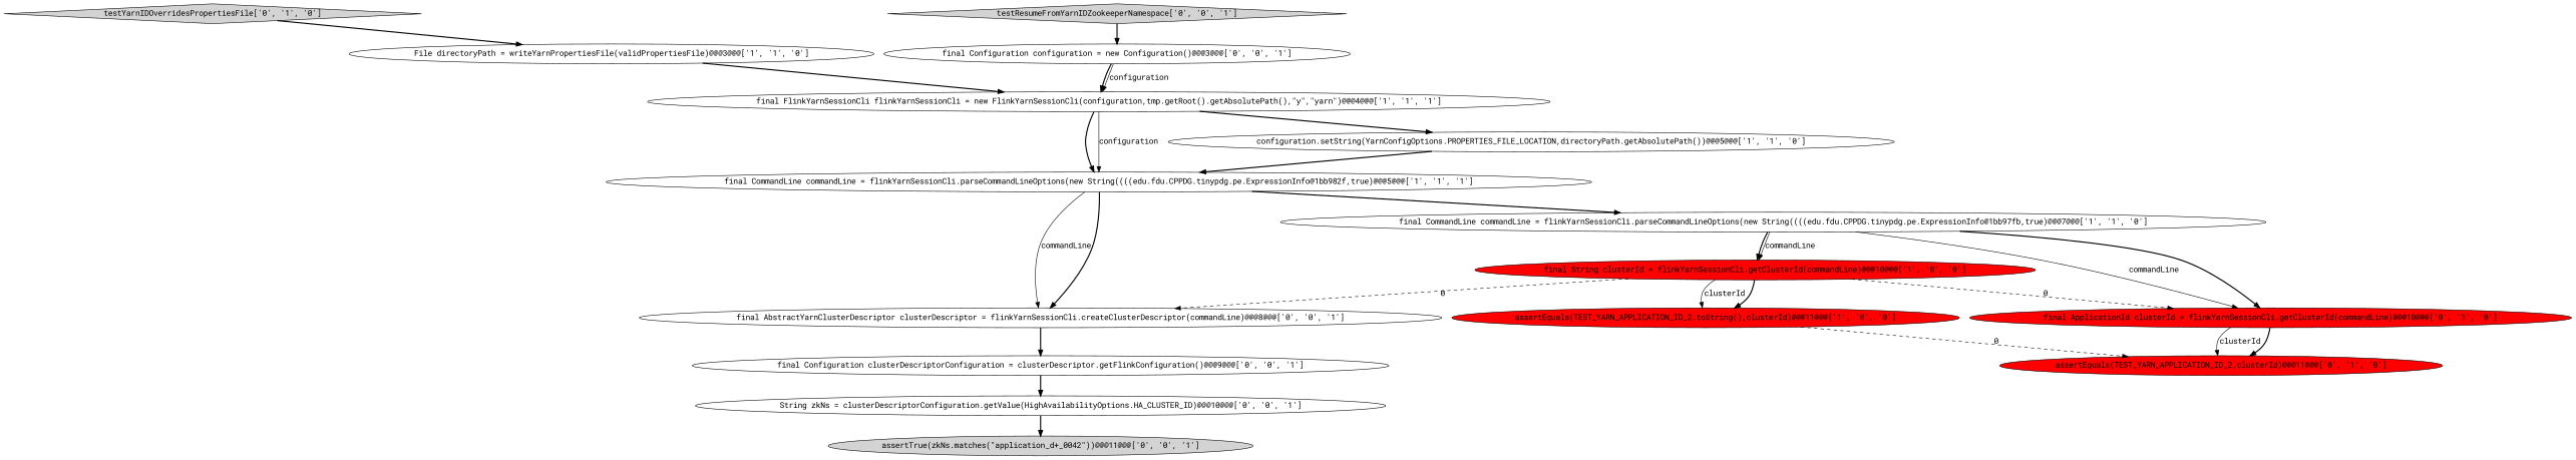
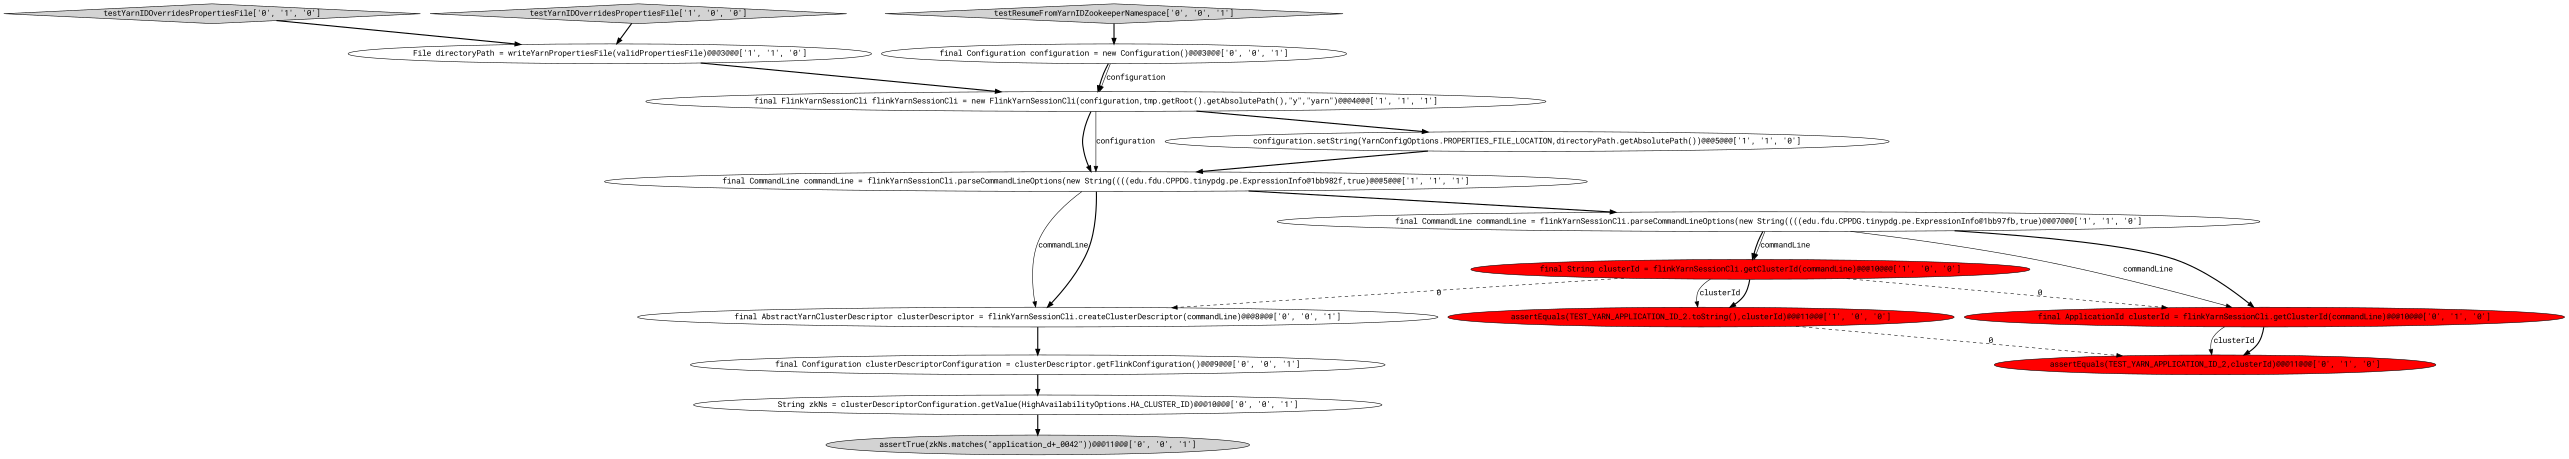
  digraph {
    fontname="Roboto Mono"
    node [fillcolor=white shape=ellipse style=filled fontname="Roboto Mono"]
    edge [style=bold fontname="Roboto Mono"]
    n1 [label="final AbstractYarnClusterDescriptor clusterDescriptor = flinkYarnSessionCli.createClusterDescriptor(commandLine)@@@8@@@['0', '0', '1']"]
    n2 [label="final Configuration clusterDescriptorConfiguration = clusterDescriptor.getFlinkConfiguration()@@@9@@@['0', '0', '1']"]
+   n3 [fillcolor=lightgray label="testYarnIDOverridesPropertiesFile['1', '0', '0']" shape=diamond]
    n4 [label="File directoryPath = writeYarnPropertiesFile(validPropertiesFile)@@@3@@@['1', '1', '0']"]
    n5 [fillcolor=red label="final String clusterId = flinkYarnSessionCli.getClusterId(commandLine)@@@10@@@['1', '0', '0']"]
    n6 [fillcolor=red label="final ApplicationId clusterId = flinkYarnSessionCli.getClusterId(commandLine)@@@10@@@['0', '1', '0']"]
    n7 [fillcolor=red label="assertEquals(TEST_YARN_APPLICATION_ID_2.toString(),clusterId)@@@11@@@['1', '0', '0']"]
    n8 [label="final CommandLine commandLine = flinkYarnSessionCli.parseCommandLineOptions(new String((((edu.fdu.CPPDG.tinypdg.pe.ExpressionInfo@1bb982f,true)@@@5@@@['1', '1', '1']"]
    n9 [label="final CommandLine commandLine = flinkYarnSessionCli.parseCommandLineOptions(new String((((edu.fdu.CPPDG.tinypdg.pe.ExpressionInfo@1bb97fb,true)@@@7@@@['1', '1', '0']"]
    n10 [fillcolor=lightgray label="testYarnIDOverridesPropertiesFile['0', '1', '0']" shape=diamond]
    n11 [fillcolor=red label="assertEquals(TEST_YARN_APPLICATION_ID_2,clusterId)@@@11@@@['0', '1', '0']"]
    n12 [label="String zkNs = clusterDescriptorConfiguration.getValue(HighAvailabilityOptions.HA_CLUSTER_ID)@@@10@@@['0', '0', '1']"]
    n13 [fillcolor=lightgray label="assertTrue(zkNs.matches(\"application_\d+_0042\"))@@@11@@@['0', '0', '1']"]
    n14 [label="final FlinkYarnSessionCli flinkYarnSessionCli = new FlinkYarnSessionCli(configuration,tmp.getRoot().getAbsolutePath(),\"y\",\"yarn\")@@@4@@@['1', '1', '1']"]
    n15 [label="configuration.setString(YarnConfigOptions.PROPERTIES_FILE_LOCATION,directoryPath.getAbsolutePath())@@@5@@@['1', '1', '0']"]
    n16 [fillcolor=lightgray label="testResumeFromYarnIDZookeeperNamespace['0', '0', '1']" shape=diamond]
    n17 [label="final Configuration configuration = new Configuration()@@@3@@@['0', '0', '1']"]
    n1 -> n2
    n2 -> n12
+   n3 -> n4
    n4 -> n14
    n5 -> n1 [label=0 style=dashed]
    n5 -> n6 [label=0 style=dashed]
    n5 -> n7
    n5 -> n7 [label=clusterId style=solid]
    n6 -> n11
    n6 -> n11 [label=clusterId style=solid]
    n7 -> n11 [label=0 style=dashed]
    n8 -> n1 [label=commandLine style=solid]
    n8 -> n1
    n8 -> n9
    n9 -> n5
    n9 -> n5 [label=commandLine style=solid]
    n9 -> n6 [label=commandLine style=solid]
    n9 -> n6
    n10 -> n4
    n12 -> n13
    n14 -> n8
    n14 -> n8 [label=configuration style=solid]
    n14 -> n15
    n15 -> n8
    n16 -> n17
    n17 -> n14 [label=configuration style=solid]
    n17 -> n14
  }
